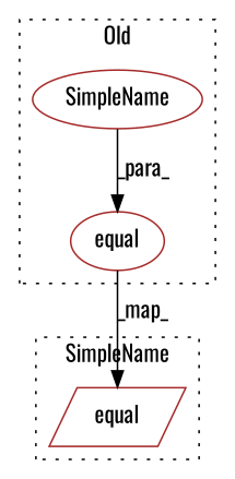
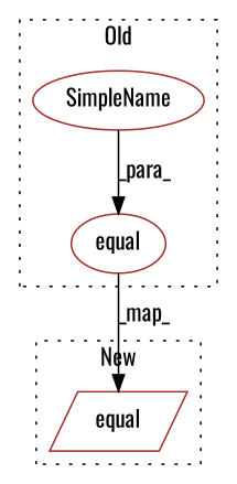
  digraph {
    fontname=Oswald
    node [a=32 l="6,1" shape=ellipse color=brown fontname=Oswald]
    edge [fontname=Oswald]
    n1 [label=equal s="9119,9152"]
    n2 [a=42 l=20 label=SimpleName s=9132]
    n3 [label=equal s="9533,9554" shape=parallelogram]
    subgraph cluster_1 {
      label=Old
      style=dotted
      n1
      n2
    }
    subgraph cluster_2 {
-     label=SimpleName
+     label=New
      style=dotted
      n3
    }
    n1 -> n3 [label=_map_]
    n2 -> n1 [label=_para_]
  }
